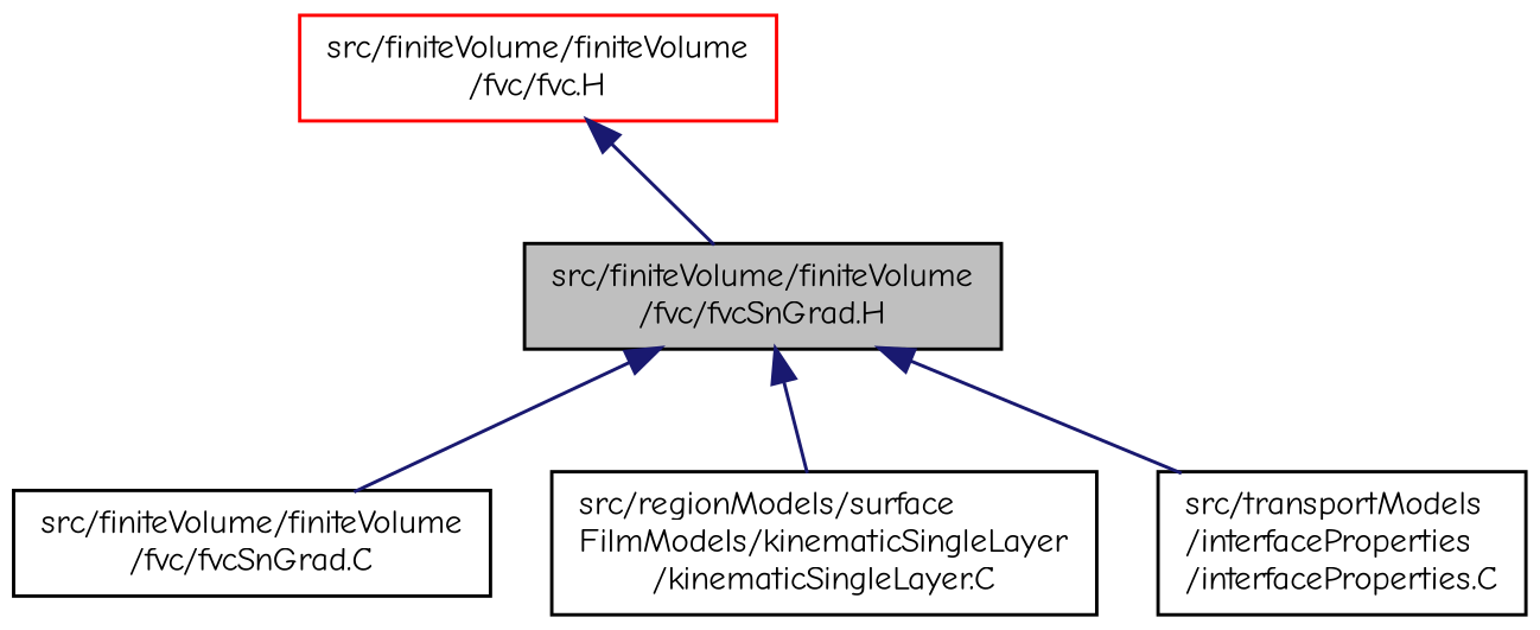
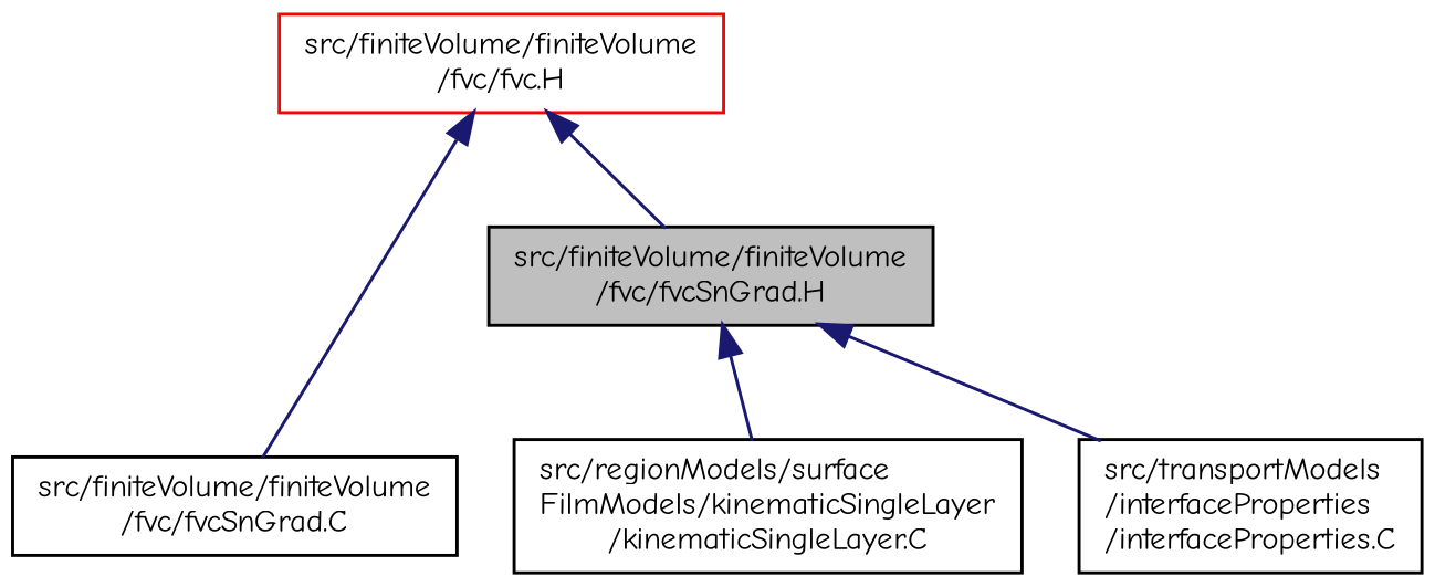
  digraph {
    fontname="Comic Neue"
    node [color=black fontname="Comic Neue" fontsize=10 shape=record]
    edge [color=midnightblue dir=back fontname="Comic Neue" fontsize=10 labelfontname=Helvetica labelfontsize=10 style=solid]
    n1 [fillcolor=grey75 fontcolor=black height=0.2 label="src/finiteVolume/finiteVolume\l/fvc/fvcSnGrad.H" style=filled width=0.4]
    n2 [height=0.2 label="src/finiteVolume/finiteVolume\l/fvc/fvcSnGrad.C" width=0.4]
    n3 [height=0.2 label="src/regionModels/surface\lFilmModels/kinematicSingleLayer\l/kinematicSingleLayer.C" width=0.4]
    n4 [height=0.2 label="src/transportModels\l/interfaceProperties\l/interfaceProperties.C" width=0.4]
    n5 [color=red height=0.2 label="src/finiteVolume/finiteVolume\l/fvc/fvc.H" width=0.4]
-   n1 -> n2
+   n5 -> n2
    n1 -> n3
    n1 -> n4
    n5 -> n1
  }
